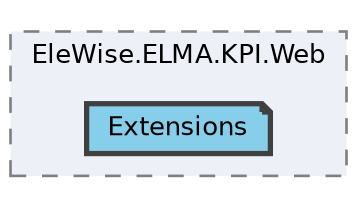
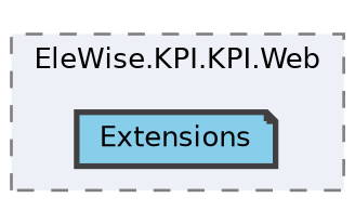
  digraph {
    compound=true
    rankdir=LR
    n1 [color=grey25 fillcolor=skyblue fontname=Helvetica fontsize=10 height=0.2 label=Extensions shape=note style="filled,bold" width=0.4]
    subgraph cluster_1 {
      bgcolor="#edf0f7"
      fontname=Helvetica
      fontsize=10
-     label="EleWise.ELMA.KPI.Web"
+     label="EleWise.KPI.KPI.Web"
      pencolor=grey50
      style="filled,dashed"
      n1
    }
  }
